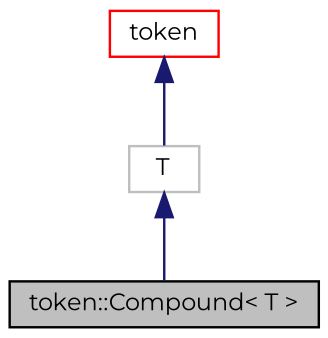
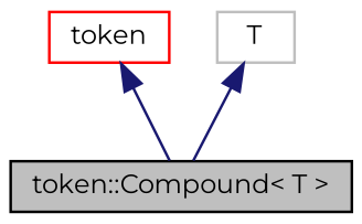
  digraph {
    fontname=Montserrat
    node [fontname=Montserrat fontsize=10 shape=record]
    edge [color=midnightblue dir=back fontname=Montserrat fontsize=10 labelfontname=FreeSans labelfontsize=10 style=solid]
    n1 [color=black fillcolor=grey75 fontcolor=black height=0.2 label="token::Compound\< T \>" style=filled width=0.4]
    n2 [color=red height=0.2 label=token width=0.4]
    n3 [color=grey75 height=0.2 label=T width=0.4]
-   n2 -> n3
+   n2 -> n1
    n3 -> n1
  }
